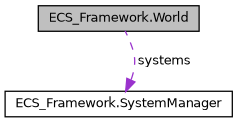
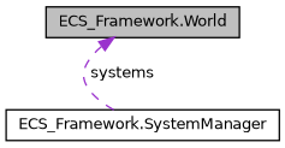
  digraph {
    node [color=black fontname=Helvetica fontsize=10 shape=record style=filled]
    n1 [fillcolor=grey75 fontcolor=black height=0.2 label="ECS_Framework.World" width=0.4]
    n2 [fillcolor=white height=0.2 label="ECS_Framework.SystemManager" width=0.4]
-   n2 -> n1 [color=darkorchid3 dir=back fontname=Helvetica fontsize=10 label=" systems" labelfontname=Helvetica labelfontsize=10 style=dashed]
+   n1 -> n2 [color=darkorchid3 dir=back fontname=Helvetica fontsize=10 label=" systems" labelfontname=Helvetica labelfontsize=10 style=dashed]
  }
